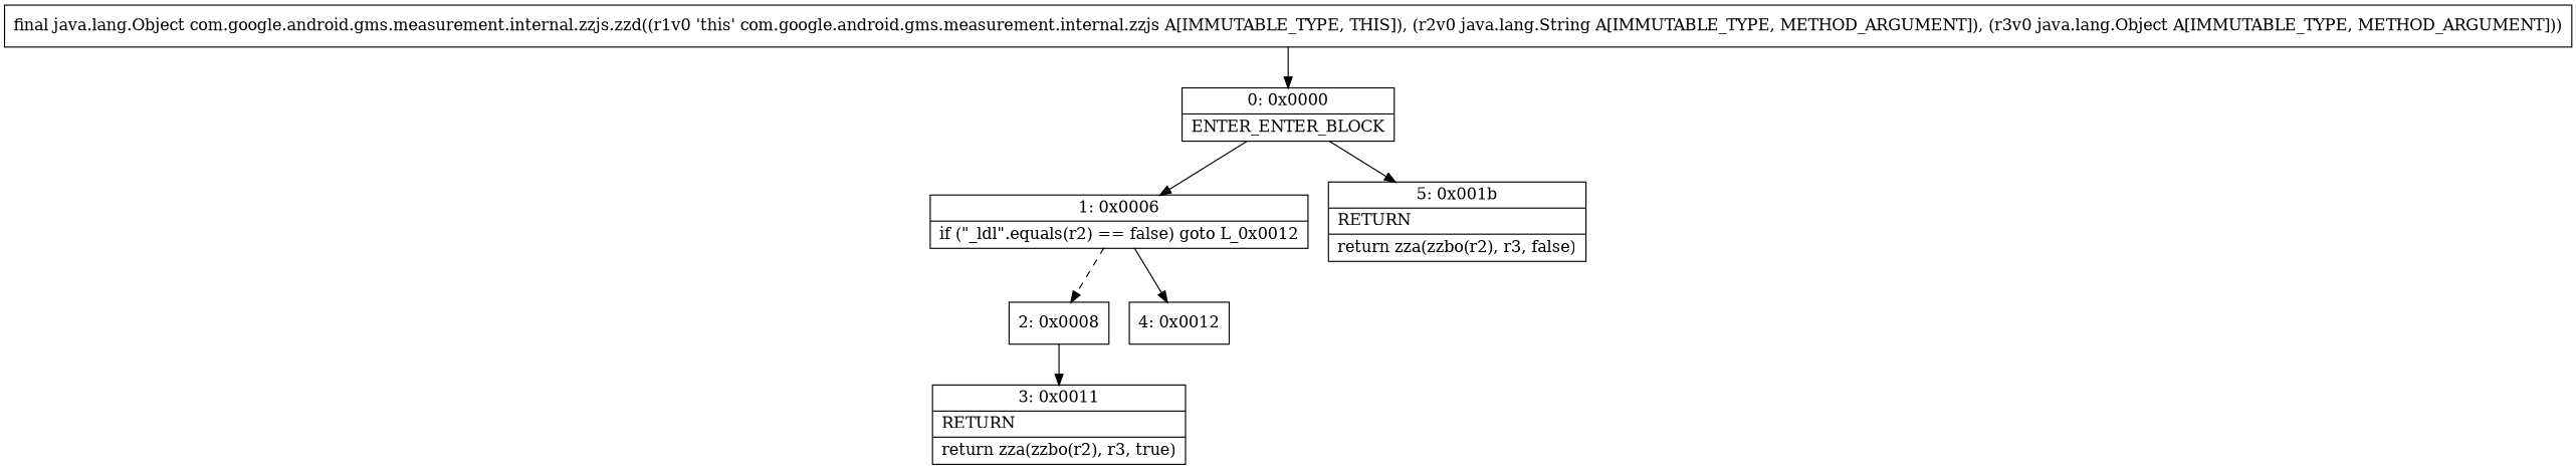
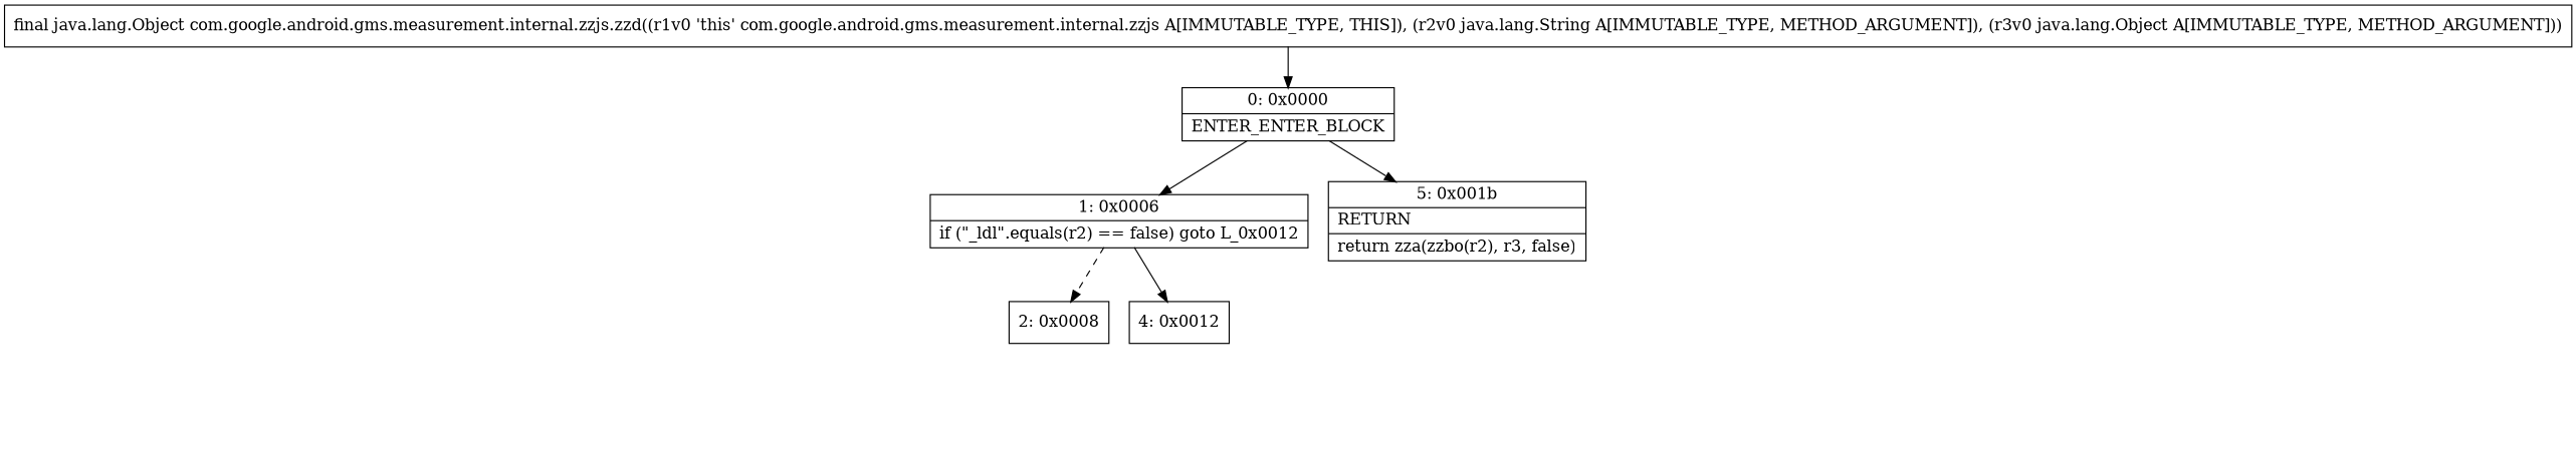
  digraph {
    node [shape=record]
    n1 [label="{0\:\ 0x0000|ENTER_ENTER_BLOCK\l}"]
    n2 [label="{1\:\ 0x0006|if (\"_ldl\".equals(r2) == false) goto L_0x0012\l}"]
    n3 [label="{5\:\ 0x001b|RETURN\l|return zza(zzbo(r2), r3, false)\l}"]
    n4 [label="{2\:\ 0x0008}"]
    n5 [label="{4\:\ 0x0012}"]
-   n6 [label="{3\:\ 0x0011|RETURN\l|return zza(zzbo(r2), r3, true)\l}"]
    n7 [label="{final java.lang.Object com.google.android.gms.measurement.internal.zzjs.zzd((r1v0 'this' com.google.android.gms.measurement.internal.zzjs A[IMMUTABLE_TYPE, THIS]), (r2v0 java.lang.String A[IMMUTABLE_TYPE, METHOD_ARGUMENT]), (r3v0 java.lang.Object A[IMMUTABLE_TYPE, METHOD_ARGUMENT])) }"]
    n1 -> n2
    n1 -> n3
    n2 -> n4 [style=dashed]
    n2 -> n5
-   n4 -> n6
    n7 -> n1
  }
